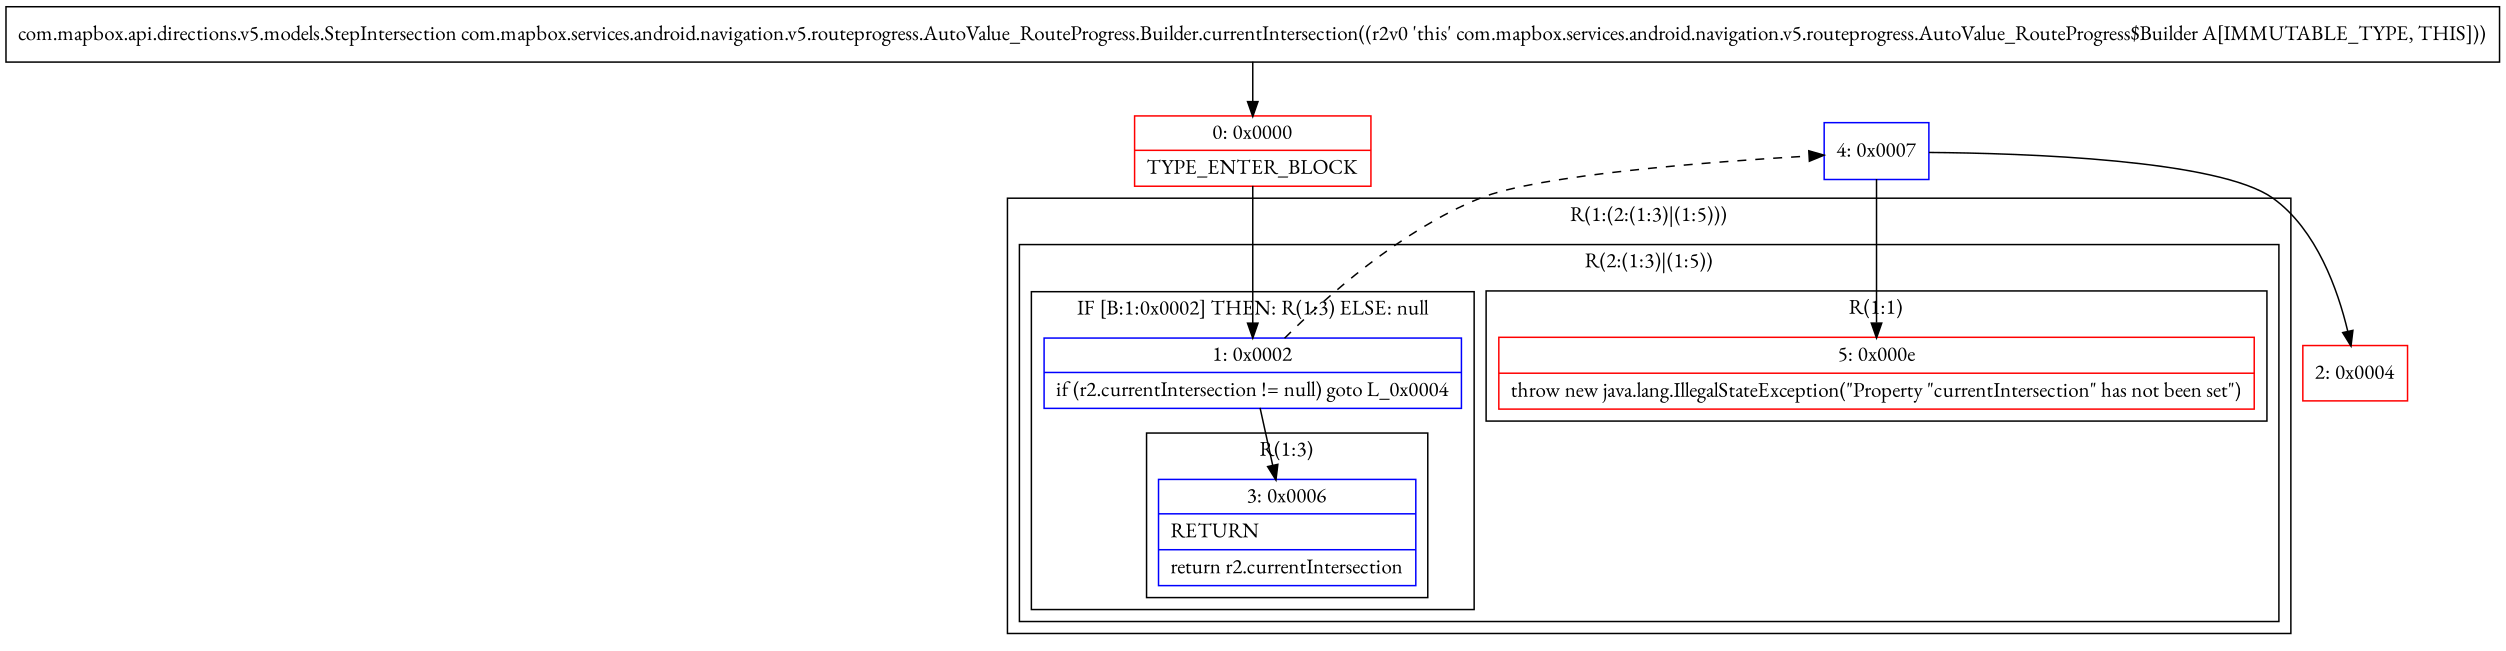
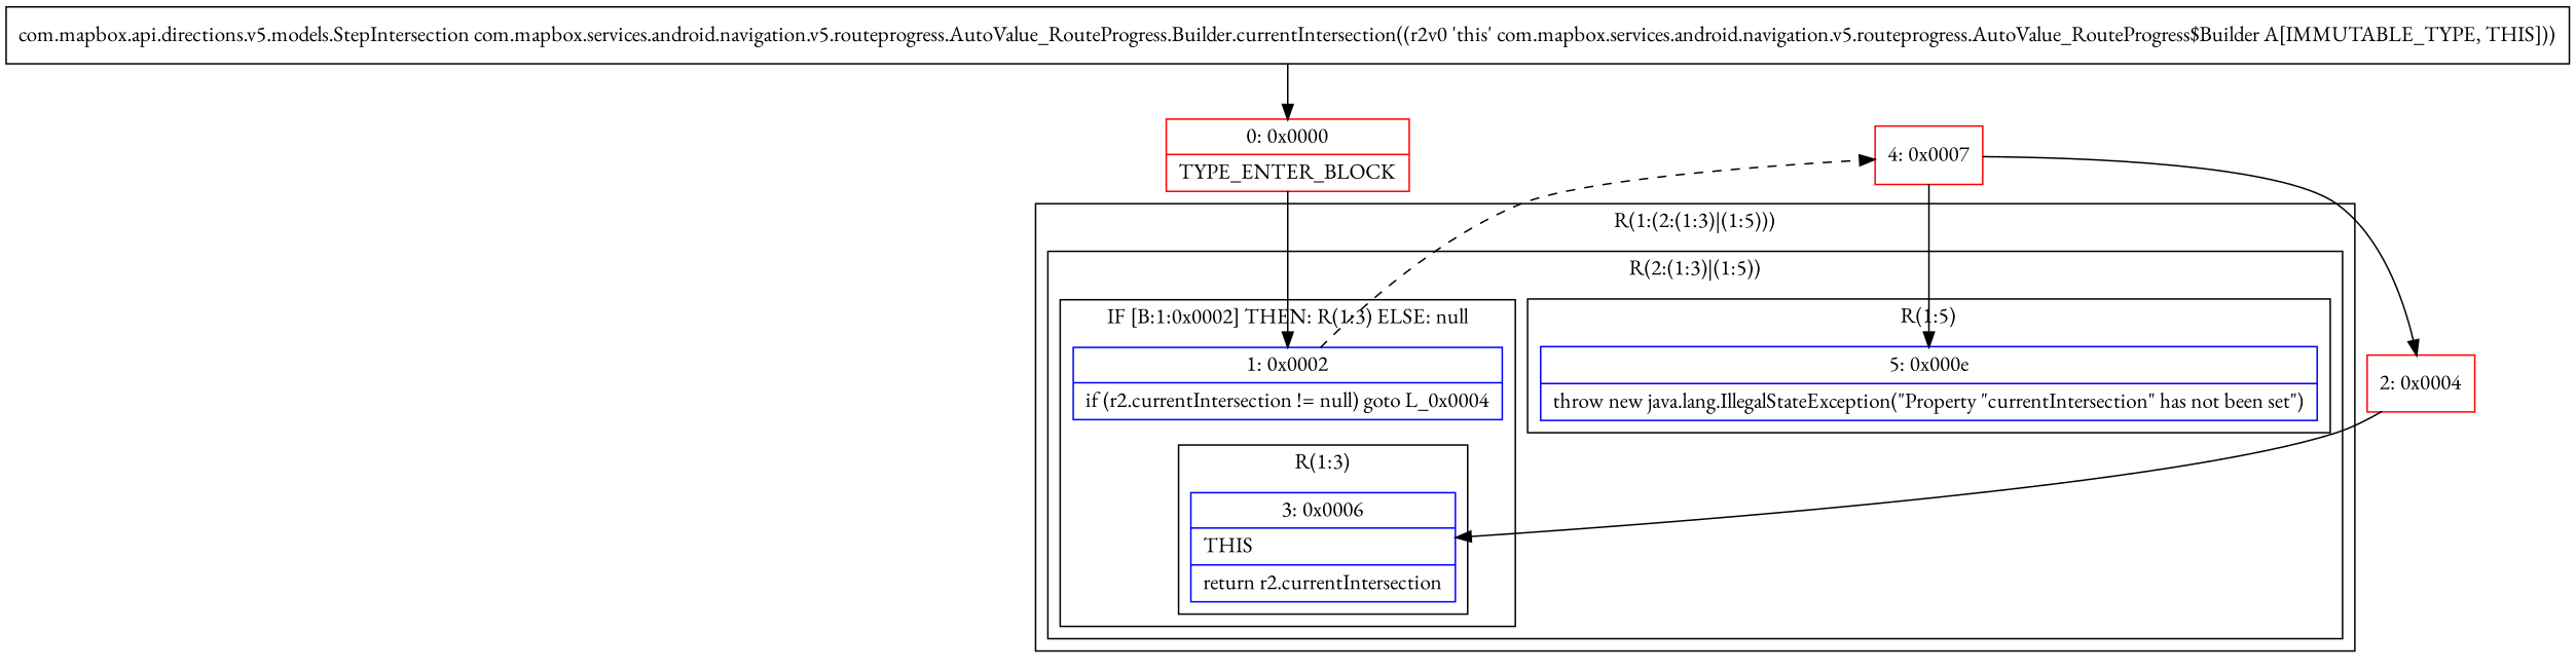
  digraph {
    fontname="EB Garamond"
    node [color=blue fontname="EB Garamond" shape=record]
    edge [fontname="EB Garamond"]
-   n1 [label="{3\:\ 0x0006|RETURN\l|return r2.currentIntersection\l}"]
+   n1 [label="{3\:\ 0x0006|THIS\l|return r2.currentIntersection\l}"]
    n2 [label="{1\:\ 0x0002|if (r2.currentIntersection != null) goto L_0x0004\l}"]
-   n3 [color=red label="{5\:\ 0x000e|throw new java.lang.IllegalStateException(\"Property \"currentIntersection\" has not been set\")\l}"]
-   n4 [label="{4\:\ 0x0007}"]
+   n3 [label="{5\:\ 0x000e|throw new java.lang.IllegalStateException(\"Property \"currentIntersection\" has not been set\")\l}"]
+   n4 [color=red label="{4\:\ 0x0007}"]
    n5 [color=red label="{2\:\ 0x0004}"]
    n6 [color=red label="{0\:\ 0x0000|TYPE_ENTER_BLOCK\l}"]
    n7 [label="{com.mapbox.api.directions.v5.models.StepIntersection com.mapbox.services.android.navigation.v5.routeprogress.AutoValue_RouteProgress.Builder.currentIntersection((r2v0 'this' com.mapbox.services.android.navigation.v5.routeprogress.AutoValue_RouteProgress$Builder A[IMMUTABLE_TYPE, THIS])) }" color=""]
    subgraph cluster_1 {
      label="R(1:(2:(1:3)|(1:5)))"
      subgraph cluster_2 {
        label="R(2:(1:3)|(1:5))"
        subgraph cluster_3 {
          label="IF [B:1:0x0002] THEN: R(1:3) ELSE: null"
          n2
          subgraph cluster_4 {
            label="R(1:3)"
            n1
          }
        }
        subgraph cluster_5 {
-         label="R(1:1)"
+         label="R(1:5)"
          n3
        }
      }
    }
    n2 -> n4 [style=dashed]
    n4 -> n3
    n4 -> n5
-   n2 -> n1
+   n5 -> n1
    n6 -> n2
    n7 -> n6
  }
